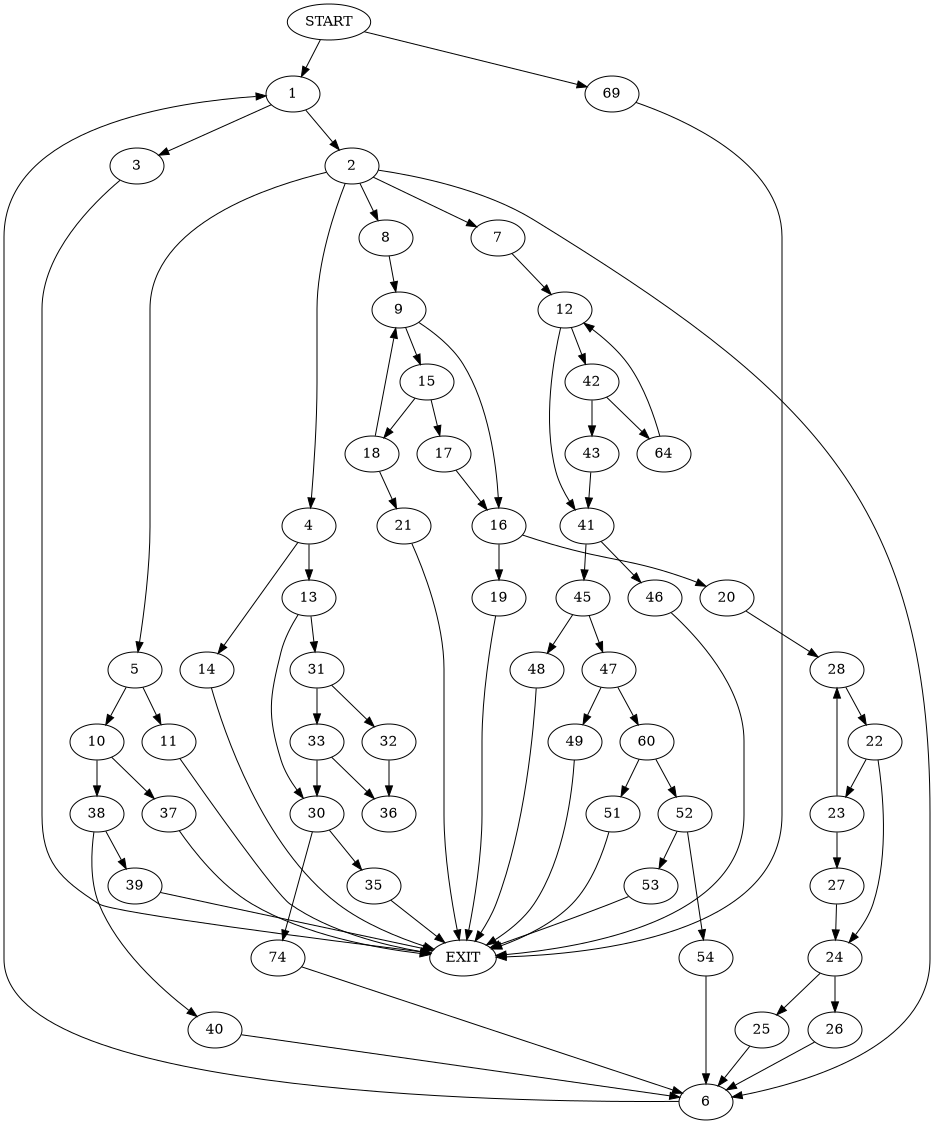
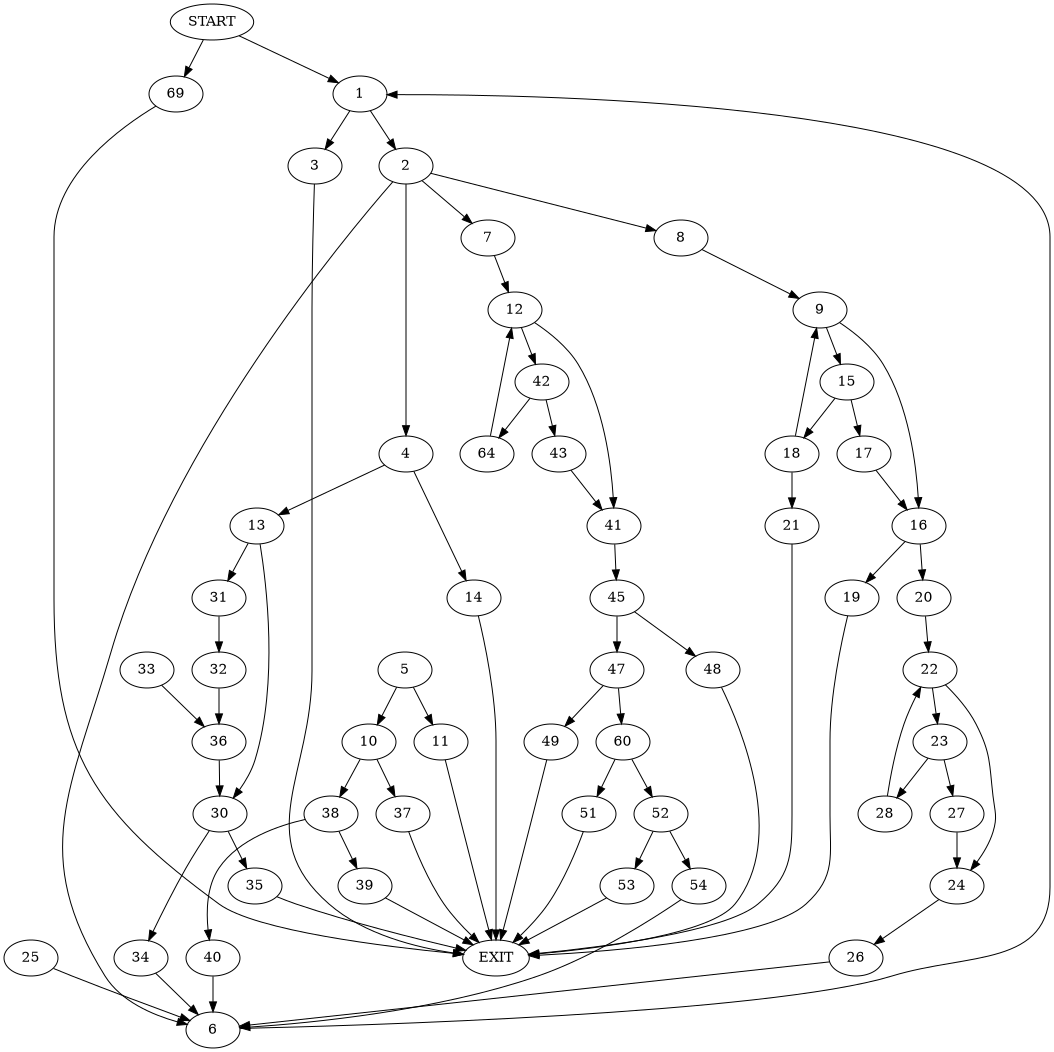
  digraph {
    n1 [label=START]
    1
    n3 [label=69]
    2
    3
    n6 [label=EXIT]
    4
    5
    6
    7
    8
    13
    14
    10
    11
    12
    9
    30
    31
    37
    38
    41
    42
    15
    16
    17
    18
    19
    20
    39
    40
    45
-   46
    43
    n35 [label=64]
-   34 [label=74]
+   34
    35
    32
    33
    21
    22
    23
    24
    27
    28
    25
    26
    36
    47
    48
    49
    n52 [label=60]
    51
    52
    53
    54
    n1 -> 1
    n1 -> n3
    1 -> 2
    1 -> 3
    n3 -> n6
    2 -> 4
-   2 -> 5
    2 -> 6
    2 -> 7
    2 -> 8
    3 -> n6
    4 -> 13
    4 -> 14
    5 -> 10
    5 -> 11
    6 -> 1
    7 -> 12
    8 -> 9
    13 -> 30
    13 -> 31
    14 -> n6
    10 -> 37
    10 -> 38
    11 -> n6
    12 -> 41
    12 -> 42
    9 -> 15
    9 -> 16
    30 -> 34
    30 -> 35
    31 -> 32
-   31 -> 33
    37 -> n6
    38 -> 39
    38 -> 40
    41 -> 45
-   41 -> 46
    42 -> 43
    42 -> n35
    15 -> 17
    15 -> 18
    16 -> 19
    16 -> 20
    17 -> 16
    18 -> 9
    18 -> 21
    19 -> n6
-   20 -> 28
+   20 -> 22
    39 -> n6
    40 -> 6
    45 -> 47
    45 -> 48
-   46 -> n6
    43 -> 41
    n35 -> 12
    34 -> 6
    35 -> n6
    32 -> 36
    33 -> 36
    21 -> n6
    22 -> 23
    22 -> 24
    23 -> 27
    23 -> 28
-   24 -> 25
    24 -> 26
    27 -> 24
    28 -> 22
    25 -> 6
    26 -> 6
-   33 -> 30
+   36 -> 30
    47 -> 49
    47 -> n52
    48 -> n6
    49 -> n6
    n52 -> 51
    n52 -> 52
    51 -> n6
    52 -> 53
    52 -> 54
    53 -> n6
    54 -> 6
  }
